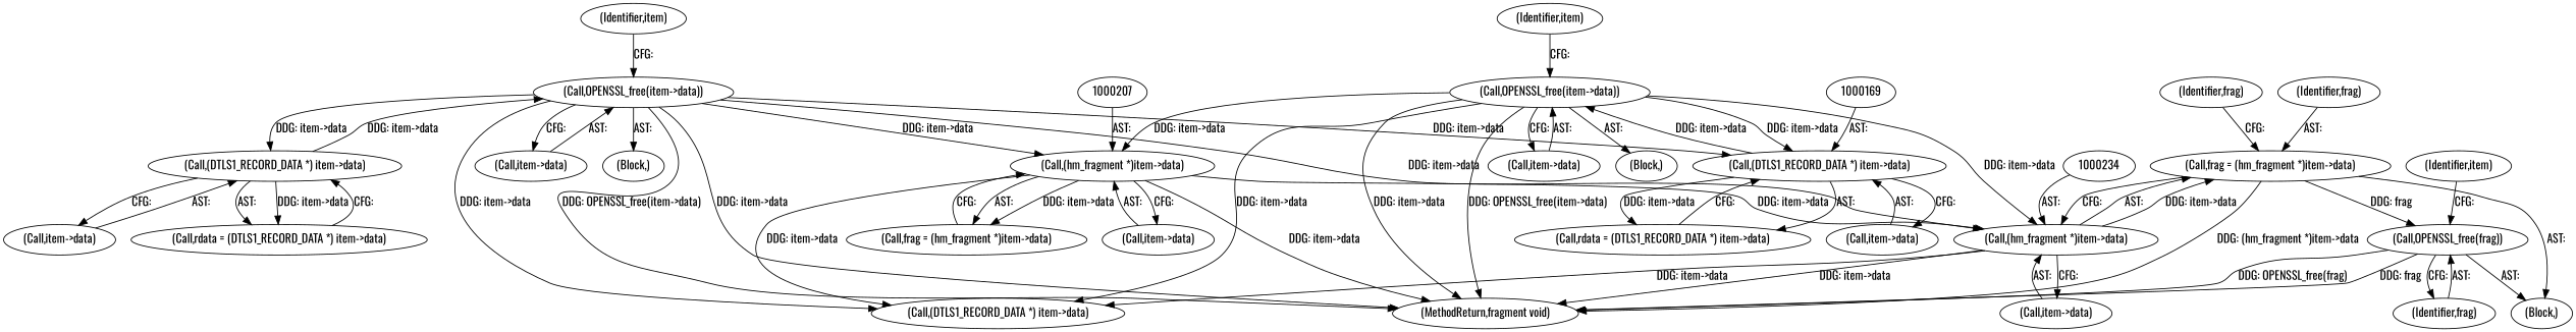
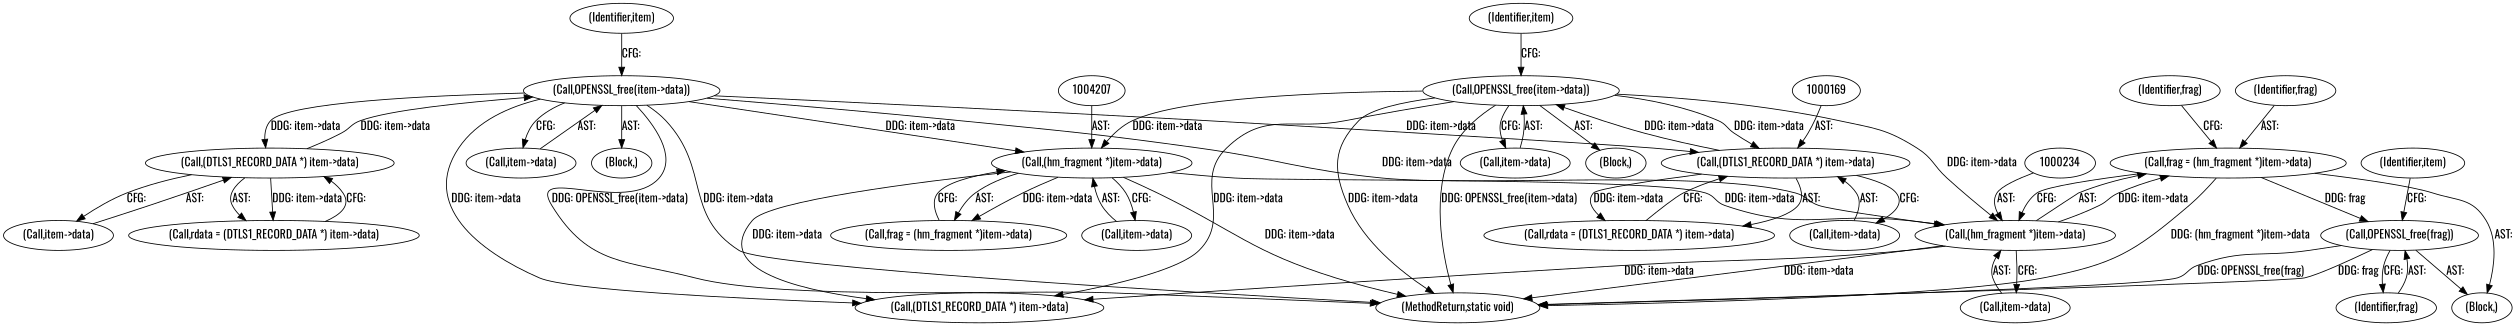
  digraph {
    fontname=Oswald
    node [fontname=Oswald]
    edge [fontname=Oswald]
    n1 [label="(Call,OPENSSL_free(frag))"]
    n2 [label="(Block,)"]
    n3 [label="(Identifier,frag)"]
-   n4 [label="(MethodReturn,fragment void)"]
+   n4 [label="(MethodReturn,static void)"]
    n5 [label="(Call,frag = (hm_fragment *)item->data)"]
    n6 [label="(Call,(hm_fragment *)item->data)"]
    n7 [label="(Call,item->data)"]
    n8 [label="(Call,(DTLS1_RECORD_DATA *) item->data)"]
    n9 [label="(Call,OPENSSL_free(item->data))"]
    n10 [label="(Call,(DTLS1_RECORD_DATA *) item->data)"]
    n11 [label="(Call,(hm_fragment *)item->data)"]
    n12 [label="(Call,item->data)"]
    n13 [label="(Block,)"]
    n14 [label="(Call,item->data)"]
    n15 [label="(Call,rdata = (DTLS1_RECORD_DATA *) item->data)"]
    n16 [label="(Call,item->data)"]
    n17 [label="(Call,frag = (hm_fragment *)item->data)"]
    n18 [label="(Call,OPENSSL_free(item->data))"]
    n19 [label="(Call,(DTLS1_RECORD_DATA *) item->data)"]
    n20 [label="(Call,item->data)"]
    n21 [label="(Block,)"]
    n22 [label="(Call,item->data)"]
    n23 [label="(Call,rdata = (DTLS1_RECORD_DATA *) item->data)"]
    n24 [label="(Identifier,frag)"]
    n25 [label="(Identifier,item)"]
    n26 [label="(Identifier,item)"]
    n27 [label="(Identifier,frag)"]
    n28 [label="(Identifier,item)"]
    1000234
    1000169
-   1000207
+   1000207 [label=1004207]
    n1 -> n2 [label="AST: "]
    n1 -> n3 [label="CFG: "]
    n1 -> n4 [label="DDG: OPENSSL_free(frag)"]
    n1 -> n4 [label="DDG: frag"]
    n3 -> n1 [label="AST: "]
    n5 -> n1 [label="DDG: frag"]
    n5 -> n2 [label="AST: "]
    n5 -> n4 [label="DDG: (hm_fragment *)item->data"]
    n5 -> n6 [label="CFG: "]
    n6 -> n4 [label="DDG: item->data"]
    n6 -> n5 [label="AST: "]
    n6 -> n5 [label="DDG: item->data"]
    n6 -> n7 [label="CFG: "]
    n6 -> n8 [label="DDG: item->data"]
    n7 -> n6 [label="AST: "]
    n9 -> n4 [label="DDG: item->data"]
    n9 -> n4 [label="DDG: OPENSSL_free(item->data)"]
    n9 -> n6 [label="DDG: item->data"]
    n9 -> n8 [label="DDG: item->data"]
    n9 -> n10 [label="DDG: item->data"]
    n9 -> n11 [label="DDG: item->data"]
    n9 -> n12 [label="CFG: "]
    n9 -> n13 [label="AST: "]
    n10 -> n9 [label="DDG: item->data"]
    n10 -> n14 [label="CFG: "]
    n10 -> n15 [label="AST: "]
    n10 -> n15 [label="DDG: item->data"]
    n11 -> n4 [label="DDG: item->data"]
    n11 -> n6 [label="DDG: item->data"]
    n11 -> n8 [label="DDG: item->data"]
    n11 -> n16 [label="CFG: "]
    n11 -> n17 [label="AST: "]
    n11 -> n17 [label="DDG: item->data"]
    n12 -> n9 [label="AST: "]
    n14 -> n10 [label="AST: "]
    n15 -> n10 [label="CFG: "]
    n16 -> n11 [label="AST: "]
    n17 -> n11 [label="CFG: "]
    n18 -> n4 [label="DDG: OPENSSL_free(item->data)"]
    n18 -> n4 [label="DDG: item->data"]
    n18 -> n6 [label="DDG: item->data"]
    n18 -> n8 [label="DDG: item->data"]
    n18 -> n10 [label="DDG: item->data"]
    n18 -> n11 [label="DDG: item->data"]
    n18 -> n19 [label="DDG: item->data"]
    n18 -> n20 [label="CFG: "]
    n18 -> n21 [label="AST: "]
    n19 -> n18 [label="DDG: item->data"]
    n19 -> n22 [label="CFG: "]
    n19 -> n23 [label="AST: "]
    n19 -> n23 [label="DDG: item->data"]
    n20 -> n18 [label="AST: "]
    n22 -> n19 [label="AST: "]
    n23 -> n19 [label="CFG: "]
    n24 -> n5 [label="AST: "]
    n25 -> n18 [label="CFG: "]
    n26 -> n9 [label="CFG: "]
    n27 -> n5 [label="CFG: "]
    n28 -> n1 [label="CFG: "]
    1000234 -> n6 [label="AST: "]
    1000169 -> n10 [label="AST: "]
    1000207 -> n11 [label="AST: "]
  }
